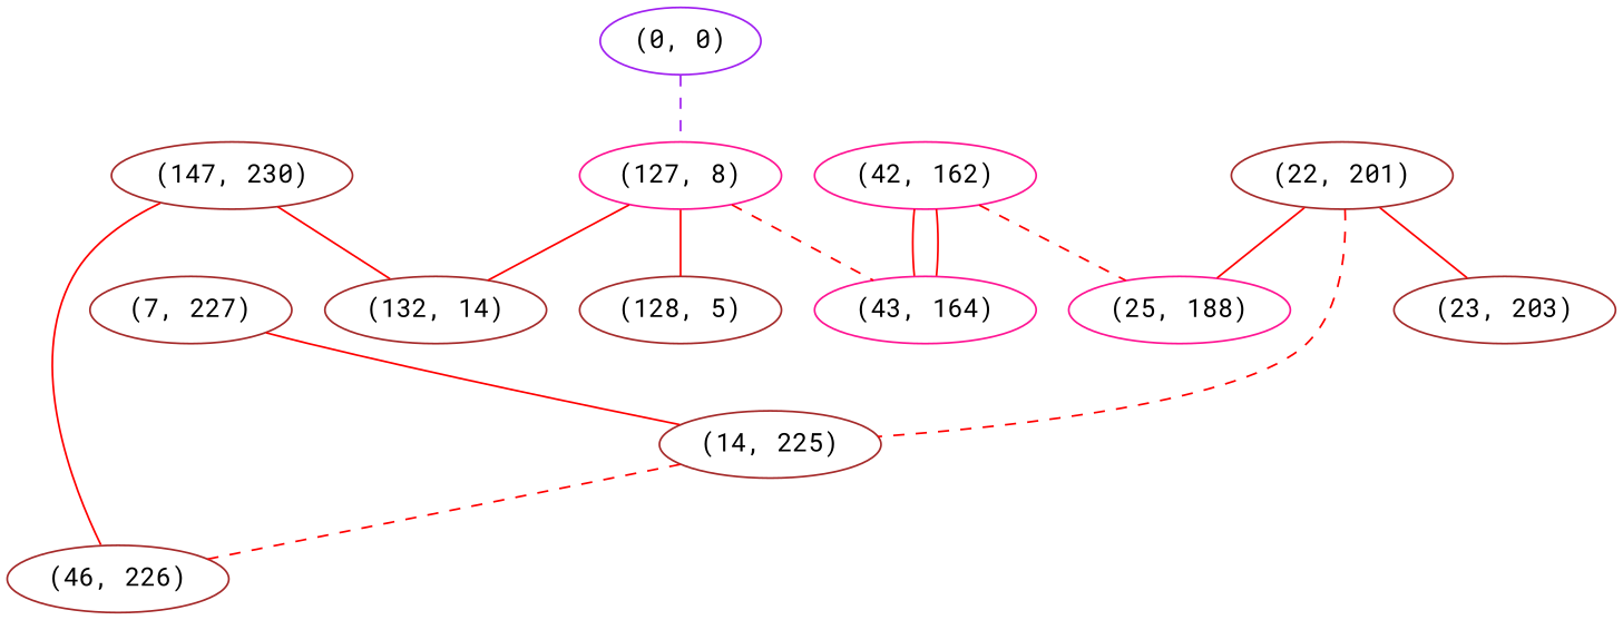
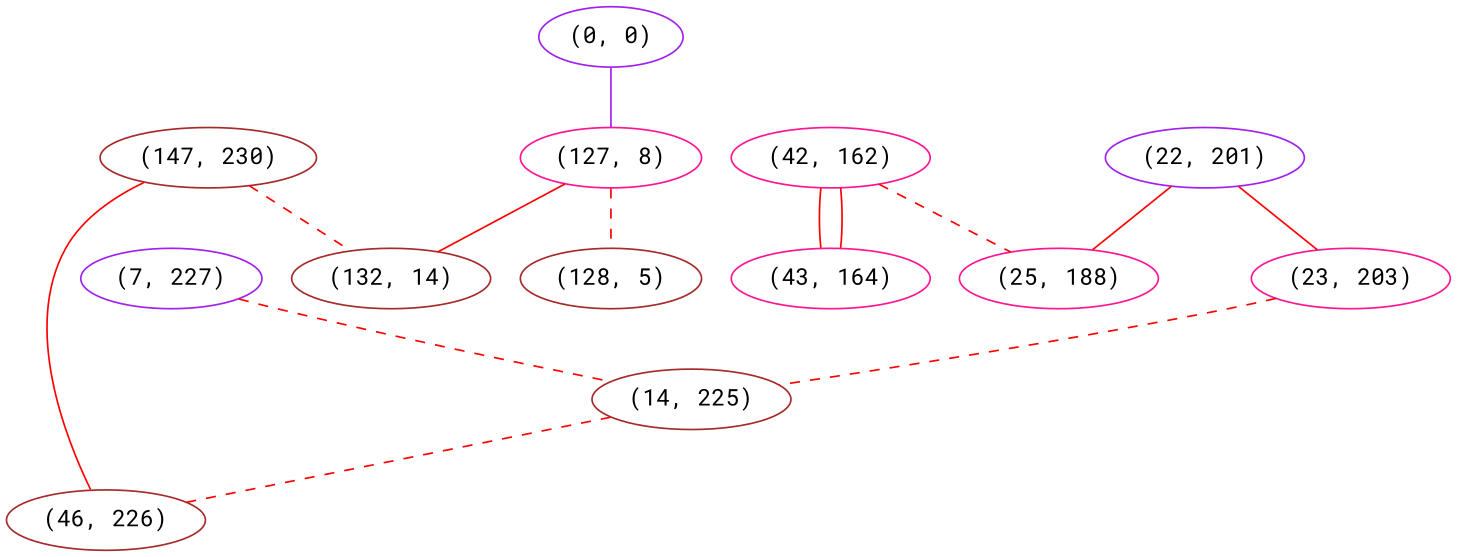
  graph {
    fontname="Roboto Mono"
    node [color=brown fontname="Roboto Mono"]
    edge [color=red fontname="Roboto Mono" style=solid weight=1]
-   "(7, 227)"
+   "(7, 227)" [color=purple]
    "(14, 225)"
    "(46, 226)"
    n4 [color=deeppink label="(42, 162)"]
    "(43, 164)" [color=deeppink]
    "(25, 188)" [color=deeppink]
    "(0, 0)" [color=purple]
    "(127, 8)" [color=deeppink]
    "(132, 14)"
    "(128, 5)"
    "(147, 230)"
-   "(22, 201)"
-   "(23, 203)"
-   "(7, 227)" -- "(14, 225)"
+   "(22, 201)" [color=purple]
+   "(23, 203)" [color=deeppink]
+   "(7, 227)" -- "(14, 225)" [style=dashed]
    "(14, 225)" -- "(46, 226)" [style=dashed]
    n4 -- "(43, 164)"
    n4 -- "(43, 164)"
    n4 -- "(25, 188)" [style=dashed]
-   "(0, 0)" -- "(127, 8)" [color=purple style=dashed weight=4]
-   "(127, 8)" -- "(43, 164)" [style=dashed]
+   "(0, 0)" -- "(127, 8)" [color=purple weight=4]
    "(127, 8)" -- "(132, 14)"
-   "(127, 8)" -- "(128, 5)"
+   "(127, 8)" -- "(128, 5)" [style=dashed]
    "(147, 230)" -- "(46, 226)"
-   "(147, 230)" -- "(132, 14)"
-   "(22, 201)" -- "(14, 225)" [style=dashed]
+   "(147, 230)" -- "(132, 14)" [style=dashed]
+   "(23, 203)" -- "(14, 225)" [style=dashed]
    "(22, 201)" -- "(25, 188)"
    "(22, 201)" -- "(23, 203)"
  }
